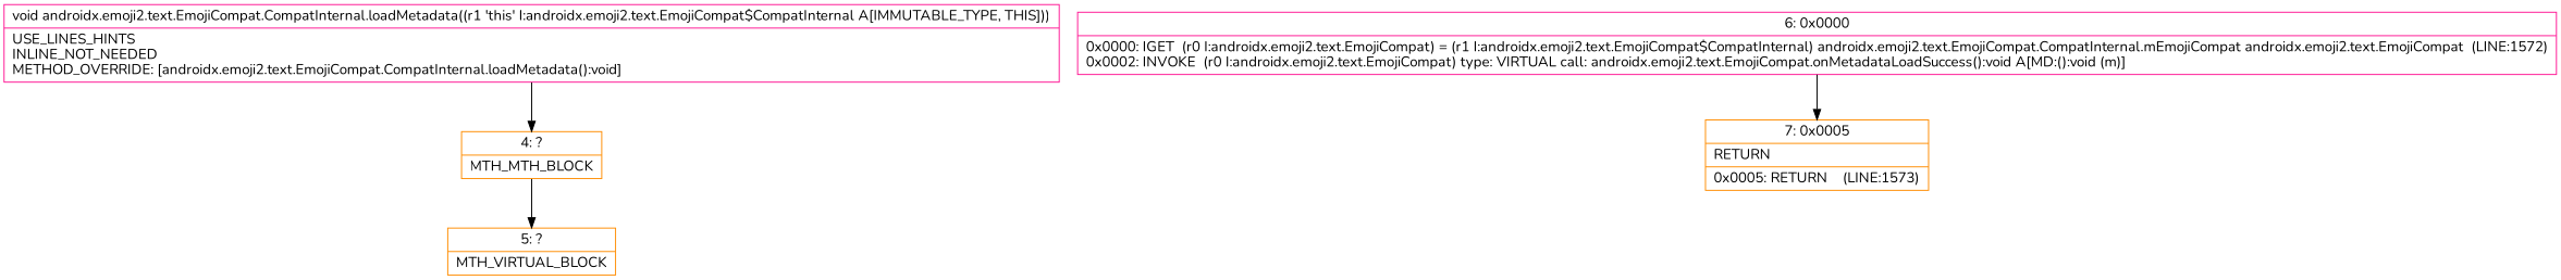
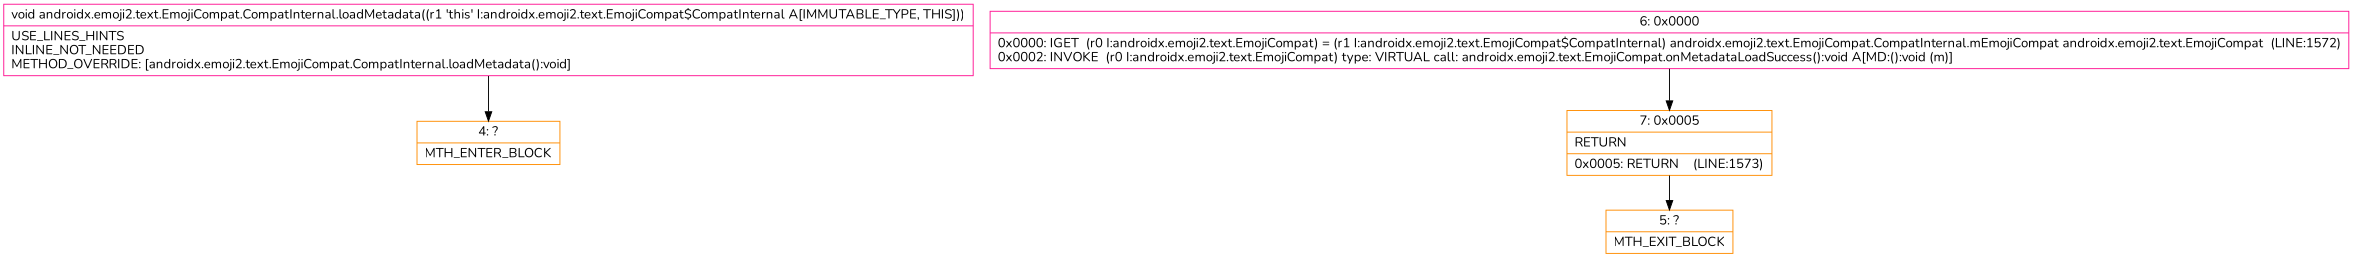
  digraph {
    fontname=Nunito
    node [color=darkorange fontname=Nunito shape=record]
    edge [fontname=Nunito]
-   n1 [label="{4\:\ ?|MTH_MTH_BLOCK\l}"]
+   n1 [label="{4\:\ ?|MTH_ENTER_BLOCK\l}"]
    n2 [color=deeppink label="{6\:\ 0x0000|0x0000: IGET  (r0 I:androidx.emoji2.text.EmojiCompat) = (r1 I:androidx.emoji2.text.EmojiCompat$CompatInternal) androidx.emoji2.text.EmojiCompat.CompatInternal.mEmojiCompat androidx.emoji2.text.EmojiCompat  (LINE:1572)\l0x0002: INVOKE  (r0 I:androidx.emoji2.text.EmojiCompat) type: VIRTUAL call: androidx.emoji2.text.EmojiCompat.onMetadataLoadSuccess():void A[MD:():void (m)]\l}"]
    n3 [label="{7\:\ 0x0005|RETURN\l|0x0005: RETURN    (LINE:1573)\l}"]
-   n4 [label="{5\:\ ?|MTH_VIRTUAL_BLOCK\l}"]
+   n4 [label="{5\:\ ?|MTH_EXIT_BLOCK\l}"]
    n5 [color=deeppink label="{void androidx.emoji2.text.EmojiCompat.CompatInternal.loadMetadata((r1 'this' I:androidx.emoji2.text.EmojiCompat$CompatInternal A[IMMUTABLE_TYPE, THIS]))  | USE_LINES_HINTS\lINLINE_NOT_NEEDED\lMETHOD_OVERRIDE: [androidx.emoji2.text.EmojiCompat.CompatInternal.loadMetadata():void]\l}"]
    n2 -> n3
-   n1 -> n4
+   n3 -> n4
    n5 -> n1
  }
